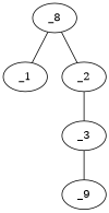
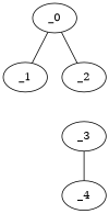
  graph {
-   _0 [x=0.524502 y=3.04499 label=_8]
+   _0 [x=0.524502 y=3.04499]
    _1 [x=0.523535 y=0.916294]
    _2 [x=2.76821 y=3.1541]
-   _4 [x=2.0199 y=2.13105 label=_9]
+   _4 [x=2.0199 y=2.13105]
    _3 [x=1.85384 y=0.624804]
    _0 -- _1
    _0 -- _2
-   _2 -- _3
    _3 -- _4
  }
